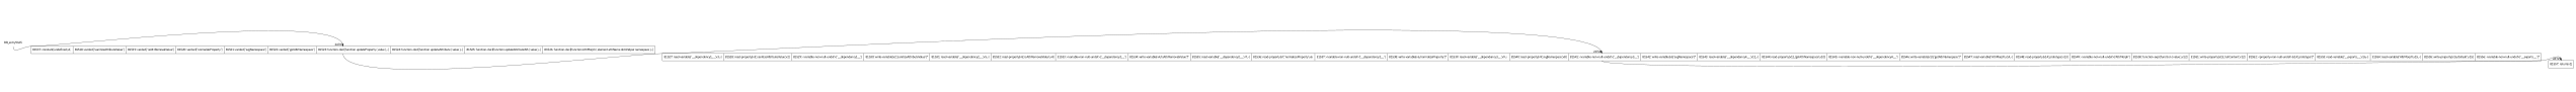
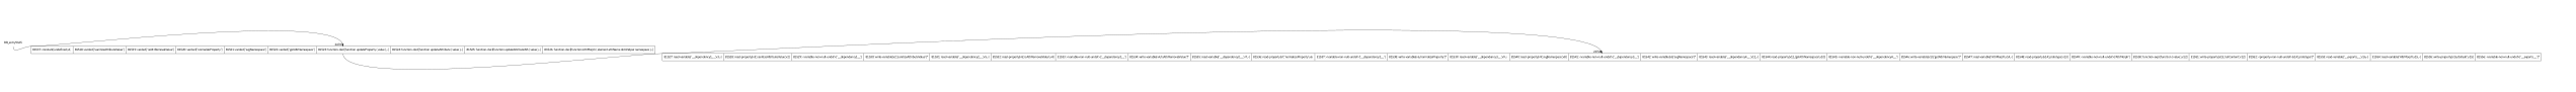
  digraph {
    fontname="IBM Plex Sans"
    rankdir=LR
    node [fontname="IBM Plex Sans" shape=record]
    edge [fontname="IBM Plex Sans" headport=n tailport=s]
    n1 [label=BB_entry9165 shape=none]
    n2 [label="{81517: constant[undefined,v1]|81518: vardecl['sanitizeAttributeValue']|81519: vardecl['isAttrRemovalValue']|81520: vardecl['normalizeProperty']|81521: vardecl['svgNamespace']|81522: vardecl['getAttrNamespace']|81523: function-decl[function updateProperty ( value ),-]|81524: function-decl[function updateAttribute ( value ),-]|81525: function-decl[function updateAttributeNS ( value ),-]|81526: function-decl[function AttrMorph ( element attrName domHelper namespace ),-]}"]
    n3 [label="{81527: read-variable['__dependency1__',v3,-]|81528: read-property[v3,'sanitizeAttributeValue',v2]|81529: \<variable-non-null-undef\>['__dependency1__']|81530: write-variable[v2,'sanitizeAttributeValue']*|81531: read-variable['__dependency2__',v5,-]|81532: read-property[v5,'isAttrRemovalValue',v4]|81533: \<variable-non-null-undef\>['__dependency2__']|81534: write-variable[v4,'isAttrRemovalValue']*|81535: read-variable['__dependency2__',v7,-]|81536: read-property[v7,'normalizeProperty',v6]|81537: \<variable-non-null-undef\>['__dependency2__']|81538: write-variable[v6,'normalizeProperty']*|81539: read-variable['__dependency3__',v9,-]|81540: read-property[v9,'svgNamespace',v8]|81541: \<variable-non-null-undef\>['__dependency3__']|81542: write-variable[v8,'svgNamespace']*|81543: read-variable['__dependency4__',v11,-]|81544: read-property[v11,'getAttrNamespace',v10]|81545: \<variable-non-null-undef\>['__dependency4__']|81546: write-variable[v10,'getAttrNamespace']*|81547: read-variable['AttrMorph',v14,-]|81548: read-property[v14,'prototype',v13]|81549: \<variable-non-null-undef\>['AttrMorph']|81550: function-expr[function ( value ),v12]|81551: write-property[v13,'setContent',v12]|81552: \<property-non-null-undef\>[v14,'prototype']*|81553: read-variable['__exports__',v16,-]|81554: read-variable['AttrMorph',v15,-]|81555: write-property[v16,'default',v15]|81556: \<variable-non-null-undef\>['__exports__']*}"]
-   n4 [label="{81557: return[v1]}"]
    n1 -> n2 [headlabel="    24727"]
    n2 -> n3 [headlabel="      24728"]
-   n3 -> n4 [headlabel="      24729"]
  }
